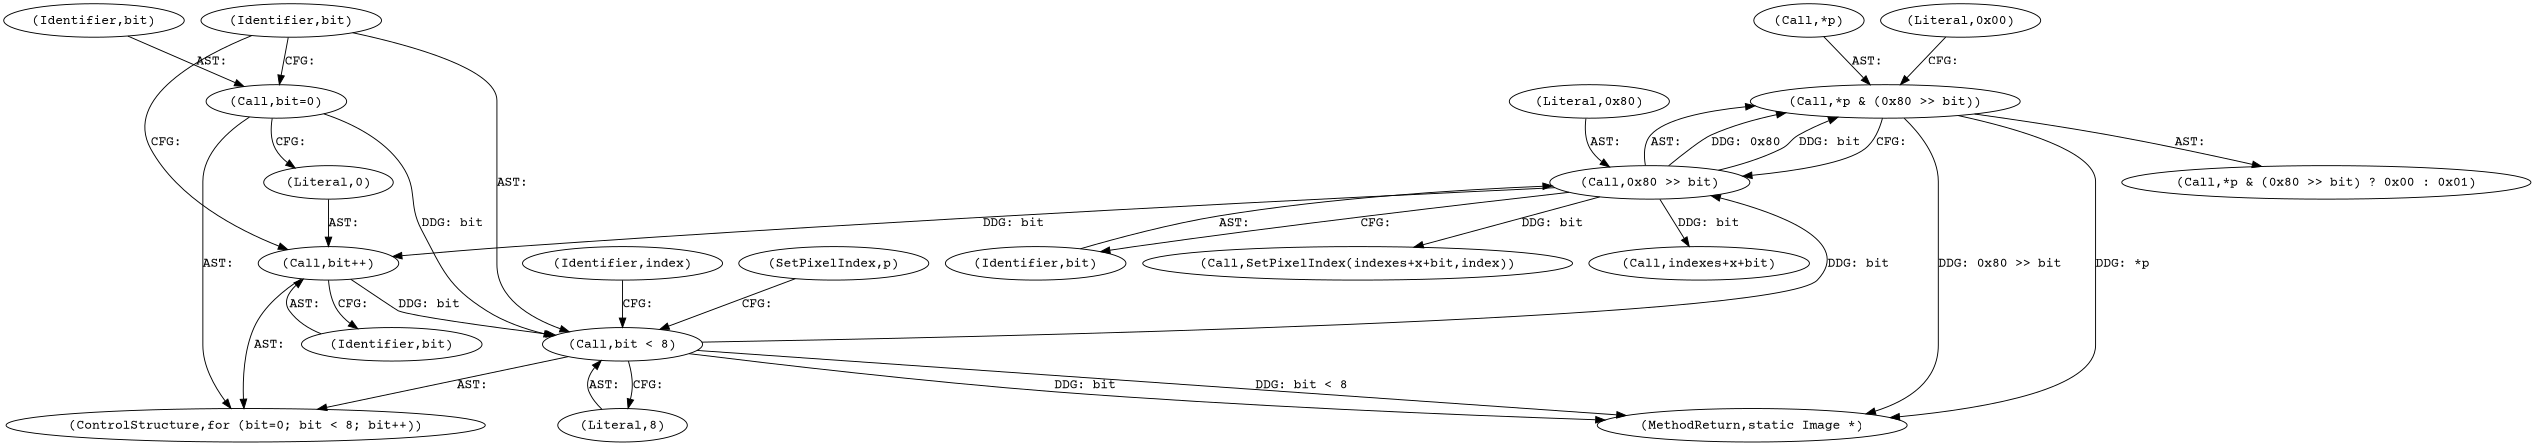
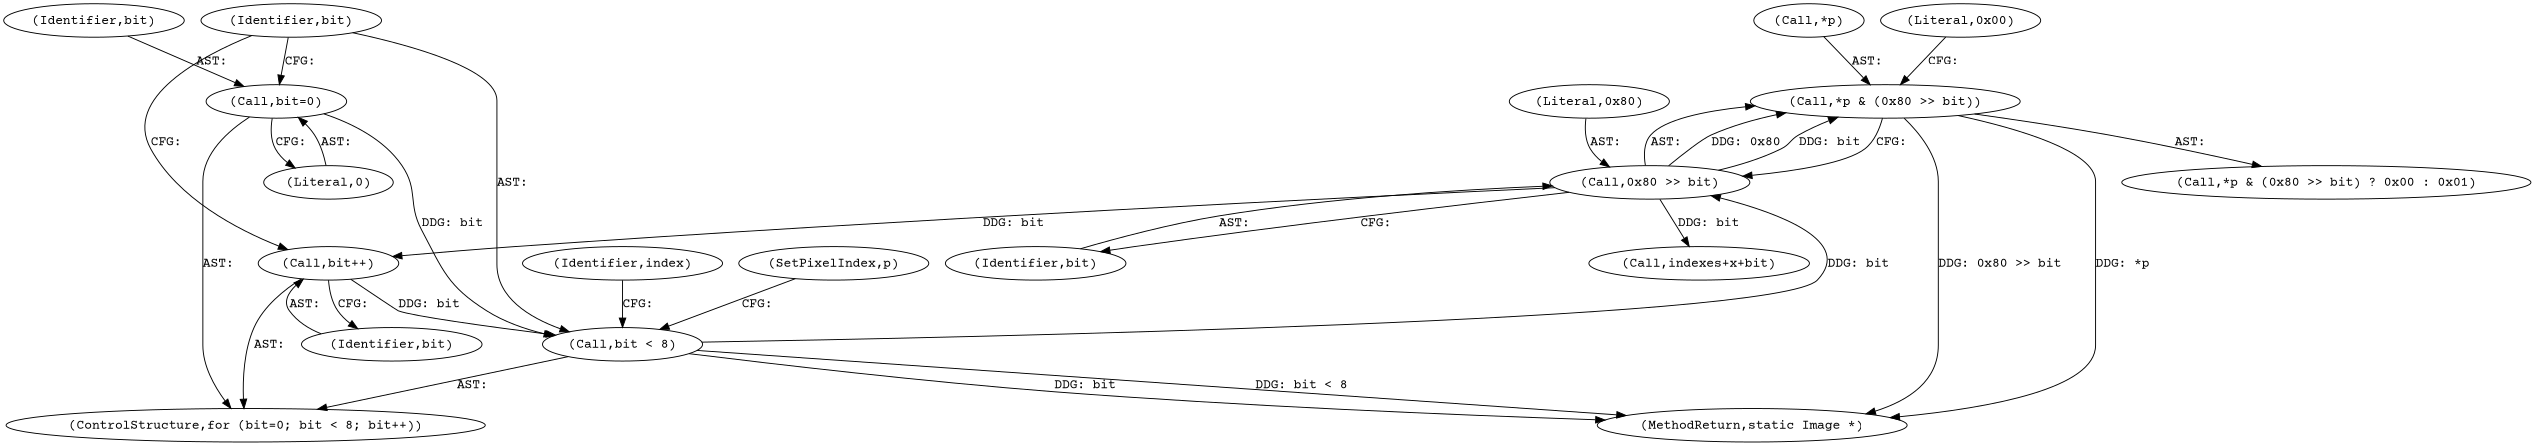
  digraph {
    fontname="Courier Prime"
    node [fontname="Courier Prime"]
    edge [fontname="Courier Prime"]
    n1 [label="(Call,*p & (0x80 >> bit))"]
    n2 [label="(Call,0x80 >> bit)"]
    n3 [label="(MethodReturn,static Image *)"]
    n4 [label="(Call,*p & (0x80 >> bit) ? 0x00 : 0x01)"]
    n5 [label="(Call,bit++)"]
    n6 [label="(Identifier,bit)"]
-   n7 [label="(Call,SetPixelIndex(indexes+x+bit,index))"]
    n8 [label="(Call,indexes+x+bit)"]
    n9 [label="(Call,bit < 8)"]
    n10 [label="(ControlStructure,for (bit=0; bit < 8; bit++))"]
    n11 [label="(Identifier,bit)"]
-   n12 [label="(Literal,8)"]
    n13 [label="(Call,bit=0)"]
    n14 [label="(Literal,0)"]
    n15 [label="(Identifier,index)"]
    n16 [label="(SetPixelIndex,p)"]
    n17 [label="(Identifier,bit)"]
    n18 [label="(Call,*p)"]
    n19 [label="(Literal,0x80)"]
    n20 [label="(Literal,0x00)"]
    n21 [label="(Identifier,bit)"]
    n1 -> n2 [label="CFG: "]
    n1 -> n3 [label="DDG: 0x80 >> bit"]
    n1 -> n3 [label="DDG: *p"]
    n1 -> n4 [label="AST: "]
    n2 -> n1 [label="AST: "]
    n2 -> n1 [label="DDG: 0x80"]
    n2 -> n1 [label="DDG: bit"]
    n2 -> n5 [label="DDG: bit"]
    n2 -> n6 [label="CFG: "]
-   n2 -> n7 [label="DDG: bit"]
    n2 -> n8 [label="DDG: bit"]
    n5 -> n9 [label="DDG: bit"]
    n5 -> n10 [label="AST: "]
    n5 -> n11 [label="CFG: "]
    n6 -> n2 [label="AST: "]
    n9 -> n2 [label="DDG: bit"]
    n9 -> n3 [label="DDG: bit < 8"]
    n9 -> n3 [label="DDG: bit"]
    n9 -> n10 [label="AST: "]
-   n9 -> n12 [label="CFG: "]
    n11 -> n5 [label="AST: "]
-   n12 -> n9 [label="AST: "]
    n13 -> n9 [label="DDG: bit"]
    n13 -> n10 [label="AST: "]
    n13 -> n14 [label="CFG: "]
-   n14 -> n5 [label="AST: "]
+   n14 -> n13 [label="AST: "]
    n15 -> n9 [label="CFG: "]
    n16 -> n9 [label="CFG: "]
    n17 -> n13 [label="AST: "]
    n18 -> n1 [label="AST: "]
    n19 -> n2 [label="AST: "]
    n20 -> n1 [label="CFG: "]
    n21 -> n5 [label="CFG: "]
    n21 -> n9 [label="AST: "]
    n21 -> n13 [label="CFG: "]
  }
